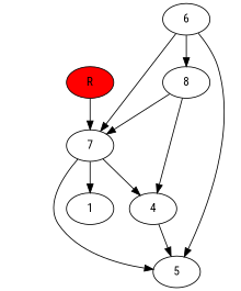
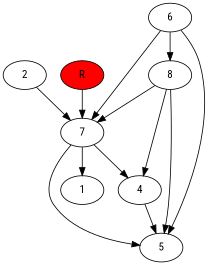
  digraph {
    fontname="Roboto Condensed"
    node [fontname="Roboto Condensed"]
    edge [fontname="Roboto Condensed"]
+   2
    7
    5
    4
    1
    6
    8
    R [fillcolor="#ff0000" style=filled]
+   2 -> 7
    7 -> 5
    7 -> 4
    7 -> 1
    4 -> 5
    6 -> 7
    6 -> 5
    6 -> 8
    8 -> 7
+   8 -> 5
    8 -> 4
    R -> 7
  }
